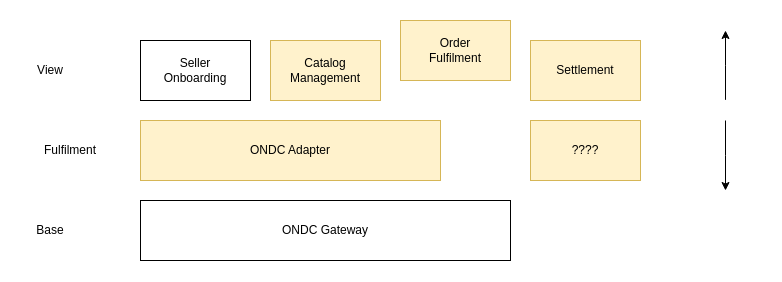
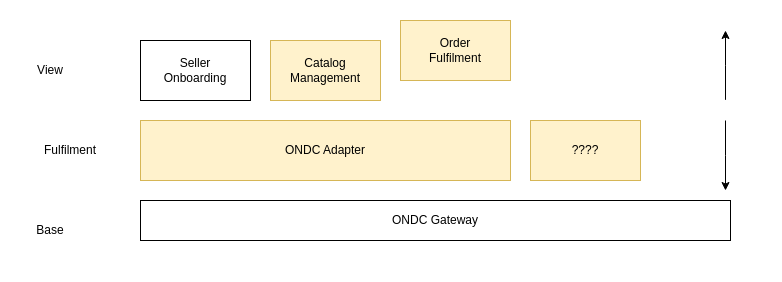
  <mxCell id="0" />
  <mxCell id="1" parent="0" />
  <mxCell id="2" value="Seller&lt;div&gt;Onboarding&lt;/div&gt;" style="rounded=0;whiteSpace=wrap;html=1;" parent="1" vertex="1"><mxGeometry x="140" y="40" width="110" height="60" as="geometry" /></mxCell>
  <mxCell id="3" value="Catalog&lt;div&gt;Management&lt;/div&gt;" style="rounded=0;whiteSpace=wrap;html=1;fillColor=#fff2cc;strokeColor=#d6b656;" parent="1" vertex="1"><mxGeometry x="270" y="40" width="110" height="60" as="geometry" /></mxCell>
  <mxCell id="4" value="Order&lt;div&gt;Fulfilment&lt;/div&gt;" style="rounded=0;whiteSpace=wrap;html=1;fillColor=#fff2cc;strokeColor=#d6b656;" parent="1" vertex="1"><mxGeometry x="400" y="20" width="110" height="60" as="geometry" /></mxCell>
- <mxCell id="5" value="ONDC Adapter" style="rounded=0;whiteSpace=wrap;html=1;fillColor=#fff2cc;strokeColor=#d6b656;" parent="1" vertex="1"><mxGeometry x="140" y="120" width="300" height="60" as="geometry" /></mxCell>
- <mxCell id="6" value="ONDC Gateway" style="rounded=0;whiteSpace=wrap;html=1;" parent="1" vertex="1"><mxGeometry x="140" y="200" width="370" height="60" as="geometry" /></mxCell>
- <mxCell id="7" value="Settlement" style="rounded=0;whiteSpace=wrap;html=1;fillColor=#fff2cc;strokeColor=#d6b656;" parent="1" vertex="1"><mxGeometry x="530" y="40" width="110" height="60" as="geometry" /></mxCell>
+ <mxCell id="5" value="ONDC Adapter" style="rounded=0;whiteSpace=wrap;html=1;fillColor=#fff2cc;strokeColor=#d6b656;" parent="1" vertex="1"><mxGeometry x="140" y="120" width="370" height="60" as="geometry" /></mxCell>
+ <mxCell id="6" value="ONDC Gateway" style="rounded=0;whiteSpace=wrap;html=1;" parent="1" vertex="1"><mxGeometry x="140" y="200" width="590" height="40" as="geometry" /></mxCell>
  <mxCell id="8" value="????" style="rounded=0;whiteSpace=wrap;html=1;fillColor=#fff2cc;strokeColor=#d6b656;" parent="1" vertex="1"><mxGeometry x="530" y="120" width="110" height="60" as="geometry" /></mxCell>
  <mxCell id="9" value="View" style="text;html=1;align=center;verticalAlign=middle;whiteSpace=wrap;rounded=0;" vertex="1" parent="1"><mxGeometry x="20" y="55" width="60" height="30" as="geometry" /></mxCell>
  <mxCell id="10" value="Fulfilment" style="text;html=1;align=center;verticalAlign=middle;whiteSpace=wrap;rounded=0;" vertex="1" parent="1"><mxGeometry x="40" y="135" width="60" height="30" as="geometry" /></mxCell>
  <mxCell id="11" value="Base" style="text;html=1;align=center;verticalAlign=middle;whiteSpace=wrap;rounded=0;" vertex="1" parent="1"><mxGeometry x="20" y="215" width="60" height="30" as="geometry" /></mxCell>
  <mxCell id="12" style="edgeStyle=orthogonalEdgeStyle;rounded=0;orthogonalLoop=1;jettySize=auto;html=1;" edge="1" parent="1" source="14"><mxGeometry relative="1" as="geometry"><mxPoint x="725" y="30" as="targetPoint" /></mxGeometry></mxCell>
  <mxCell id="13" style="edgeStyle=orthogonalEdgeStyle;rounded=0;orthogonalLoop=1;jettySize=auto;html=1;" edge="1" parent="1" source="14"><mxGeometry relative="1" as="geometry"><mxPoint x="725" y="190" as="targetPoint" /></mxGeometry></mxCell>
  <mxCell id="14" value="" style="shape=image;verticalLabelPosition=bottom;labelBackgroundColor=default;verticalAlign=top;aspect=fixed;imageAspect=0;image=https://frappe.io/files/frappe.png;" vertex="1" parent="1"><mxGeometry x="690" y="99.35" width="70" height="20.65" as="geometry" /></mxCell>
